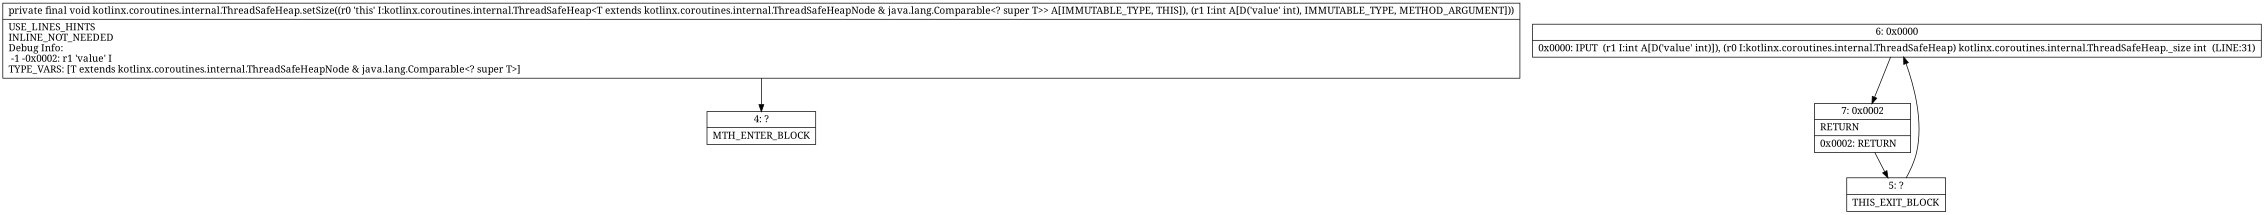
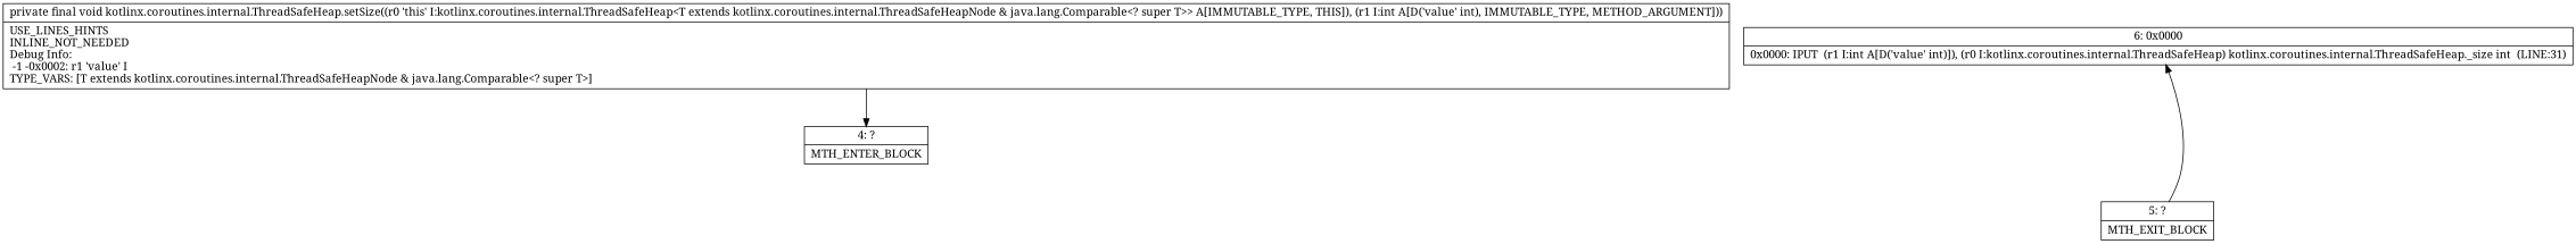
  digraph {
    fontname="Noto Serif"
    node [fontname="Noto Serif" shape=record]
    edge [fontname="Noto Serif"]
    n1 [label="{4\:\ ?|MTH_ENTER_BLOCK\l}"]
    n2 [label="{6\:\ 0x0000|0x0000: IPUT  (r1 I:int A[D('value' int)]), (r0 I:kotlinx.coroutines.internal.ThreadSafeHeap) kotlinx.coroutines.internal.ThreadSafeHeap._size int  (LINE:31)\l}"]
-   n3 [label="{7\:\ 0x0002|RETURN\l|0x0002: RETURN   \l}"]
-   n4 [label="{5\:\ ?|THIS_EXIT_BLOCK\l}"]
+   n4 [label="{5\:\ ?|MTH_EXIT_BLOCK\l}"]
    n5 [label="{private final void kotlinx.coroutines.internal.ThreadSafeHeap.setSize((r0 'this' I:kotlinx.coroutines.internal.ThreadSafeHeap\<T extends kotlinx.coroutines.internal.ThreadSafeHeapNode & java.lang.Comparable\<? super T\>\> A[IMMUTABLE_TYPE, THIS]), (r1 I:int A[D('value' int), IMMUTABLE_TYPE, METHOD_ARGUMENT]))  | USE_LINES_HINTS\lINLINE_NOT_NEEDED\lDebug Info:\l  \-1 \-0x0002: r1 'value' I\lTYPE_VARS: [T extends kotlinx.coroutines.internal.ThreadSafeHeapNode & java.lang.Comparable\<? super T\>]\l}"]
-   n2 -> n3
-   n3 -> n4
    n4 -> n2
    n5 -> n1
  }
